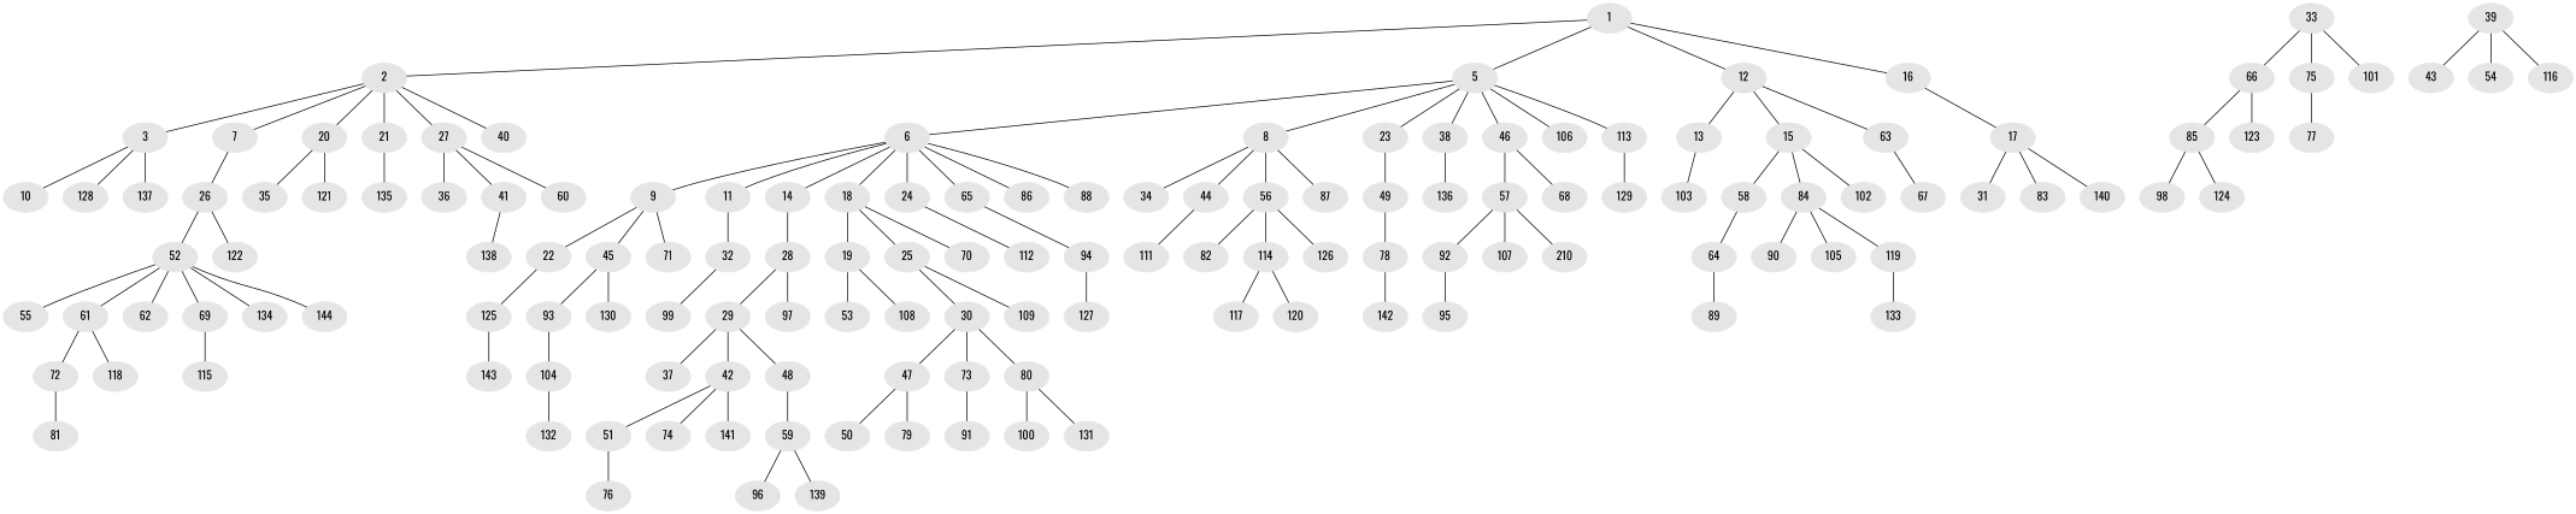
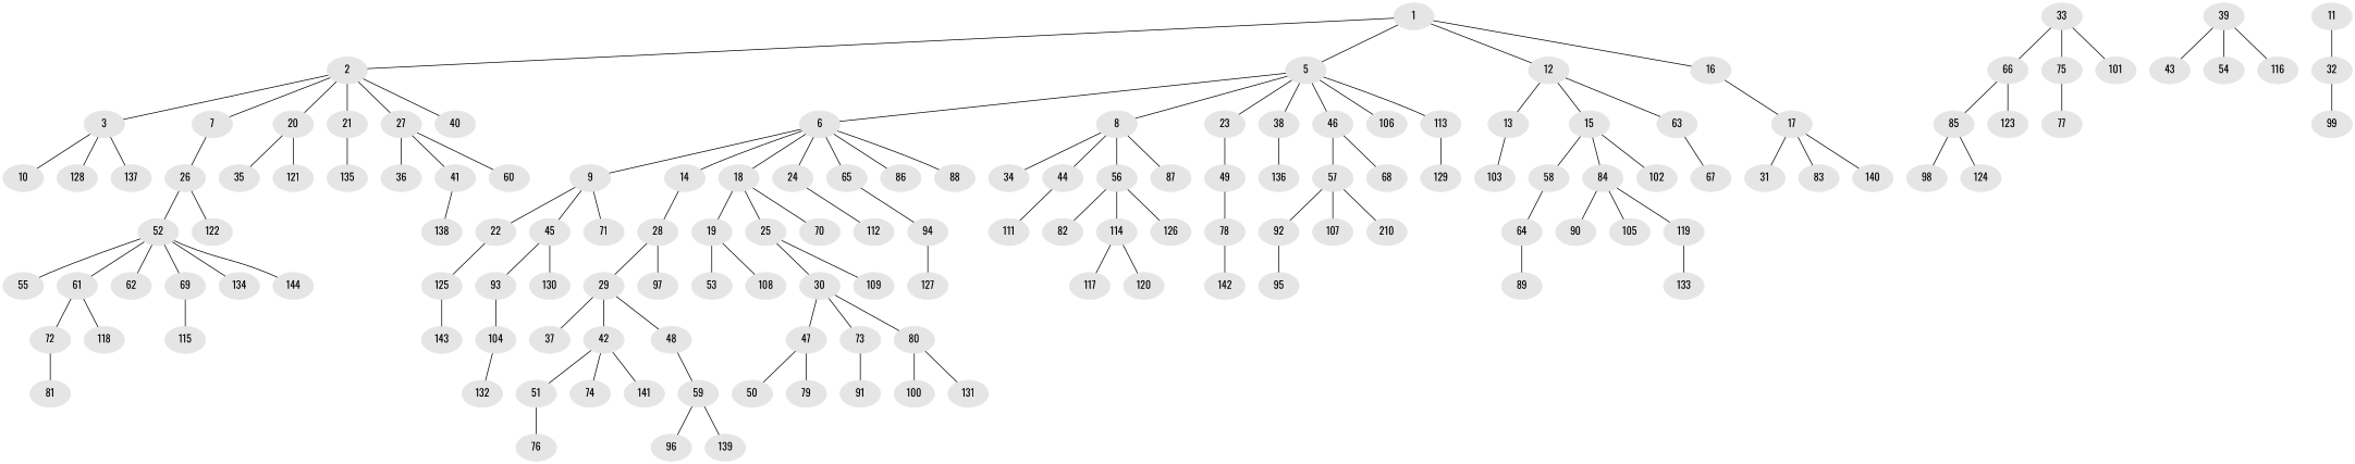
  graph {
    fontname=Oswald
    node [color=gray90 fontname=Oswald style=filled]
    edge [fontname=Oswald]
    1
    2
    5
    12
    16
    3
    7
    20
    21
    27
    40
    6
    8
    23
    38
    46
    106
    113
    13
    15
    63
    17
    10
    128
    137
    26
    35
    121
    135
    36
    41
    60
    33
    66
    75
    101
    39
    43
    54
    116
    9
    11
    14
    18
    24
    65
    86
    88
    34
    44
    56
    87
    49
    136
    57
    68
    129
    22
    45
    71
    32
    28
    19
    25
    70
    112
    94
    52
    122
    111
    82
    114
    126
    125
    93
    130
    99
    103
    58
    84
    102
    67
    29
    97
    64
    90
    105
    119
    31
    83
    140
    53
    108
    30
    109
    143
    78
    47
    73
    80
    55
    61
    62
    69
    134
    144
    138
    37
    42
    48
    51
    74
    141
    59
    50
    79
    91
    100
    131
    85
    123
    77
    76
    104
    92
    107
    n127 [label=210]
    96
    139
    142
    72
    118
    115
    117
    120
    95
    89
    81
    127
    98
    124
    133
    132
    1 -- 2
    1 -- 5
    1 -- 12
    1 -- 16
    2 -- 3
    2 -- 7
    2 -- 20
    2 -- 21
    2 -- 27
    2 -- 40
    5 -- 6
    5 -- 8
    5 -- 23
    5 -- 38
    5 -- 46
    5 -- 106
    5 -- 113
    12 -- 13
    12 -- 15
    12 -- 63
    16 -- 17
    3 -- 10
    3 -- 128
    3 -- 137
    7 -- 26
    20 -- 35
    20 -- 121
    21 -- 135
    27 -- 36
    27 -- 41
    27 -- 60
    6 -- 9
-   6 -- 11
    6 -- 14
    6 -- 18
    6 -- 24
    6 -- 65
    6 -- 86
    6 -- 88
    8 -- 34
    8 -- 44
    8 -- 56
    8 -- 87
    23 -- 49
    38 -- 136
    46 -- 57
    46 -- 68
    113 -- 129
    13 -- 103
    15 -- 58
    15 -- 84
    15 -- 102
    63 -- 67
    17 -- 31
    17 -- 83
    17 -- 140
    26 -- 52
    26 -- 122
    41 -- 138
    33 -- 66
    33 -- 75
    33 -- 101
    66 -- 85
    66 -- 123
    75 -- 77
    39 -- 43
    39 -- 54
    39 -- 116
    9 -- 22
    9 -- 45
    9 -- 71
    11 -- 32
    14 -- 28
    18 -- 19
    18 -- 25
    18 -- 70
    24 -- 112
    65 -- 94
    44 -- 111
    56 -- 82
    56 -- 114
    56 -- 126
    49 -- 78
    57 -- 92
    57 -- 107
    57 -- n127
    22 -- 125
    45 -- 93
    45 -- 130
    32 -- 99
    28 -- 29
    28 -- 97
    19 -- 53
    19 -- 108
    25 -- 30
    25 -- 109
    94 -- 127
    52 -- 55
    52 -- 61
    52 -- 62
    52 -- 69
    52 -- 134
    52 -- 144
    114 -- 117
    114 -- 120
    125 -- 143
    93 -- 104
    58 -- 64
    84 -- 90
    84 -- 105
    84 -- 119
    29 -- 37
    29 -- 42
    29 -- 48
    64 -- 89
    119 -- 133
    30 -- 47
    30 -- 73
    30 -- 80
    78 -- 142
    47 -- 50
    47 -- 79
    73 -- 91
    80 -- 100
    80 -- 131
    61 -- 72
    61 -- 118
    69 -- 115
    42 -- 51
    42 -- 74
    42 -- 141
    48 -- 59
    51 -- 76
    59 -- 96
    59 -- 139
    85 -- 98
    85 -- 124
    104 -- 132
    92 -- 95
    72 -- 81
  }
